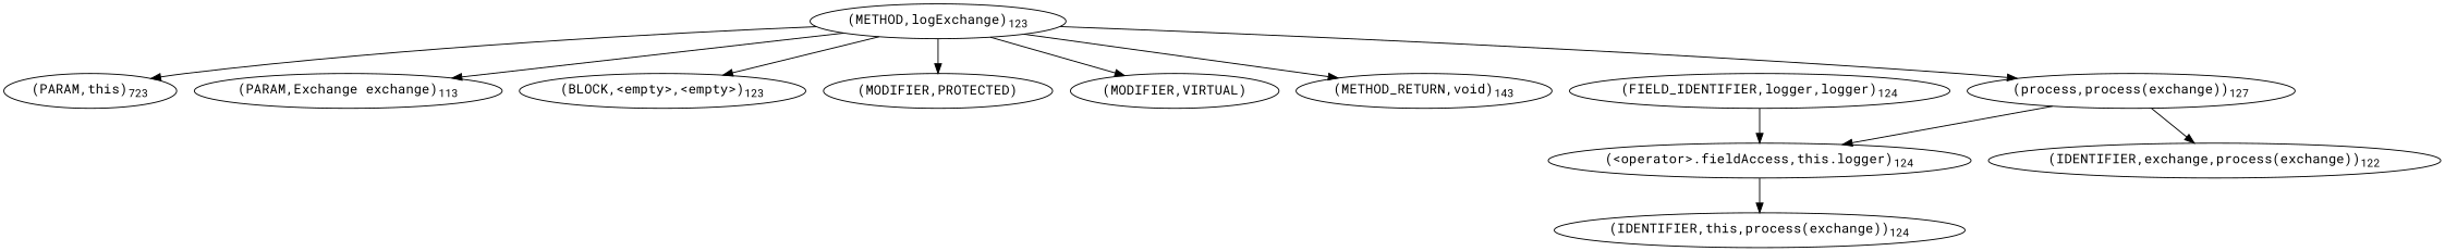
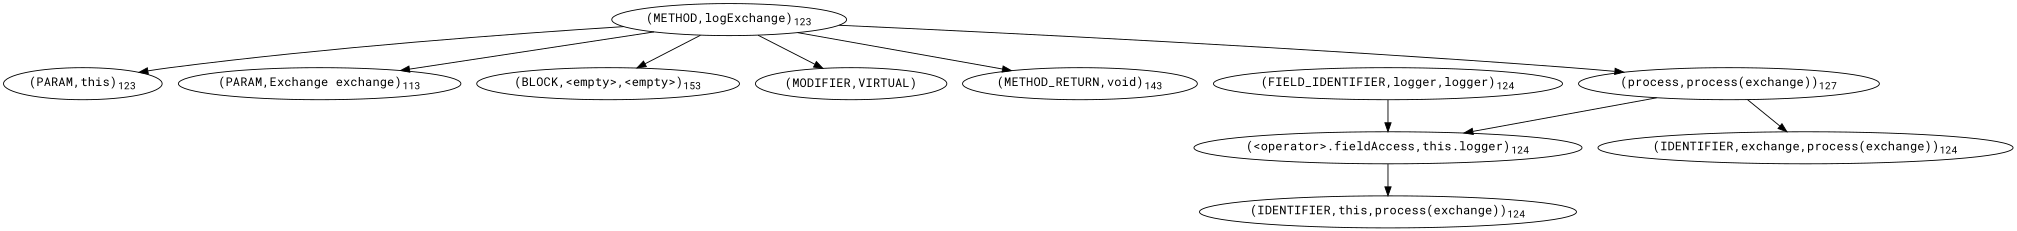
  digraph {
    fontname="Roboto Mono"
    node [fontname="Roboto Mono"]
    edge [fontname="Roboto Mono"]
    n1 [label=<(METHOD,logExchange)<SUB>123</SUB>>]
-   n2 [label=<(PARAM,this)<SUB>723</SUB>>]
+   n2 [label=<(PARAM,this)<SUB>123</SUB>>]
    n3 [label=<(PARAM,Exchange exchange)<SUB>113</SUB>>]
-   n4 [label=<(BLOCK,&lt;empty&gt;,&lt;empty&gt;)<SUB>123</SUB>>]
-   n5 [label=<(MODIFIER,PROTECTED)>]
+   n4 [label=<(BLOCK,&lt;empty&gt;,&lt;empty&gt;)<SUB>153</SUB>>]
    n6 [label=<(MODIFIER,VIRTUAL)>]
    n7 [label=<(METHOD_RETURN,void)<SUB>143</SUB>>]
    n8 [label=<(process,process(exchange))<SUB>127</SUB>>]
    n9 [label=<(&lt;operator&gt;.fieldAccess,this.logger)<SUB>124</SUB>>]
-   n10 [label=<(IDENTIFIER,exchange,process(exchange))<SUB>122</SUB>>]
+   n10 [label=<(IDENTIFIER,exchange,process(exchange))<SUB>124</SUB>>]
    n11 [label=<(IDENTIFIER,this,process(exchange))<SUB>124</SUB>>]
    n12 [label=<(FIELD_IDENTIFIER,logger,logger)<SUB>124</SUB>>]
    n1 -> n2
    n1 -> n3
    n1 -> n4
-   n1 -> n5
    n1 -> n6
    n1 -> n7
    n1 -> n8
    n8 -> n9
    n8 -> n10
    n9 -> n11
    n12 -> n9
  }
